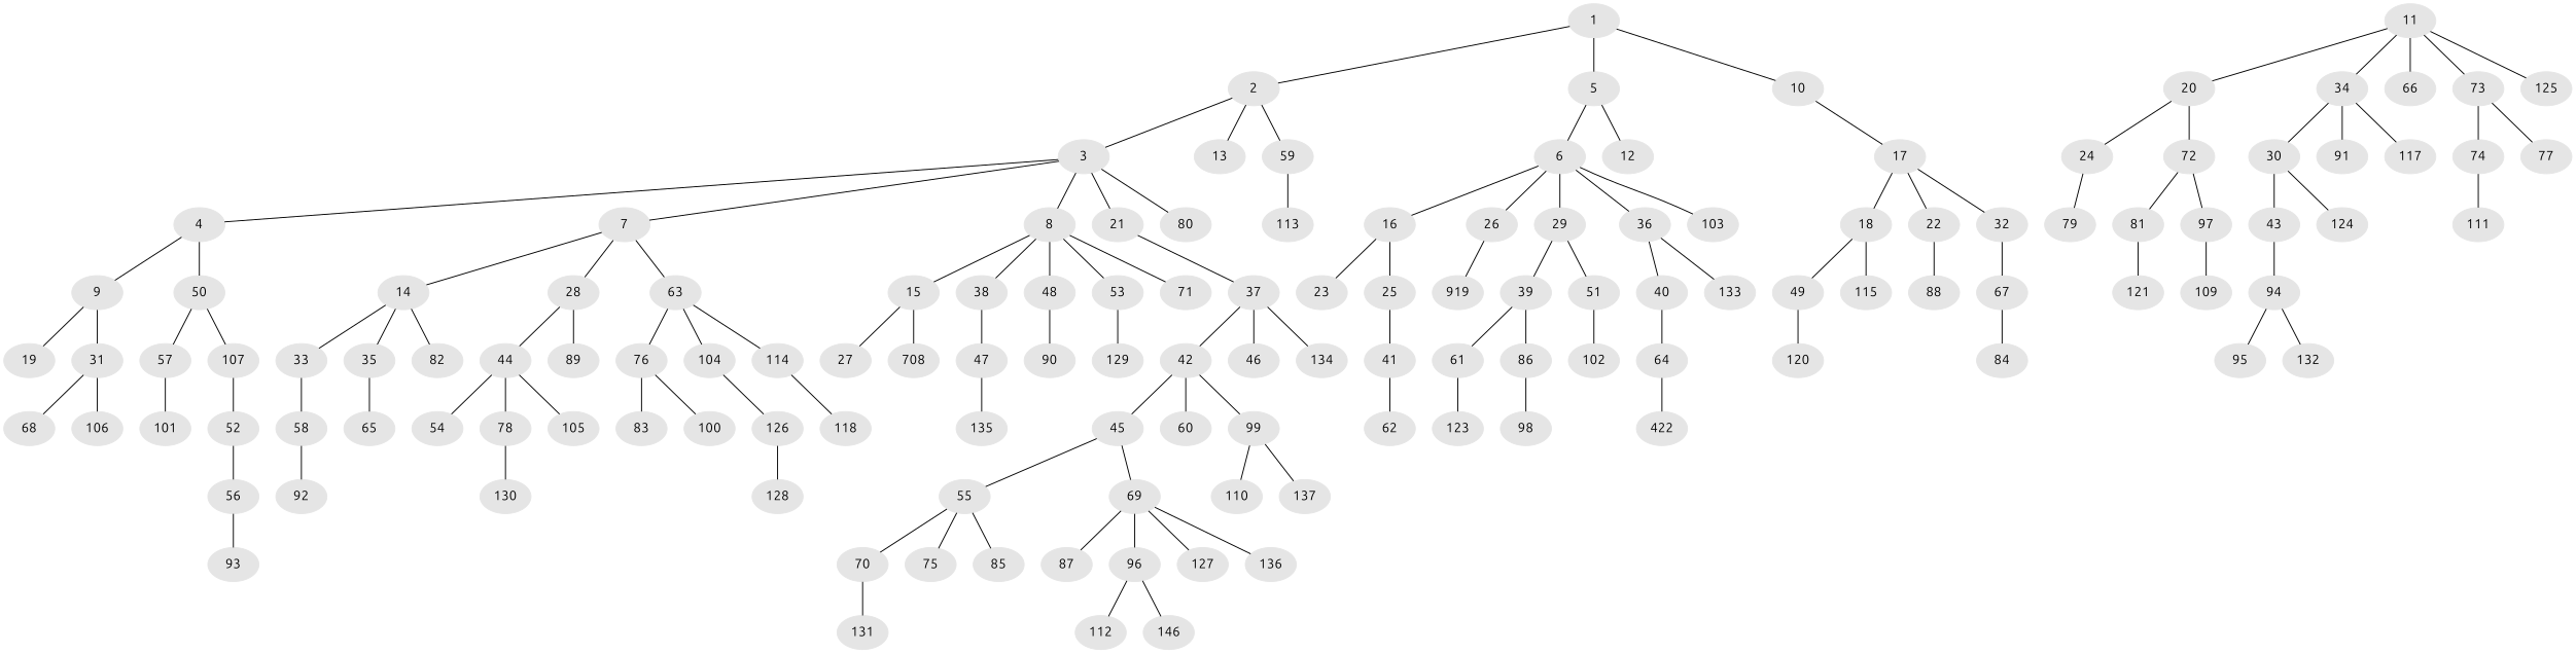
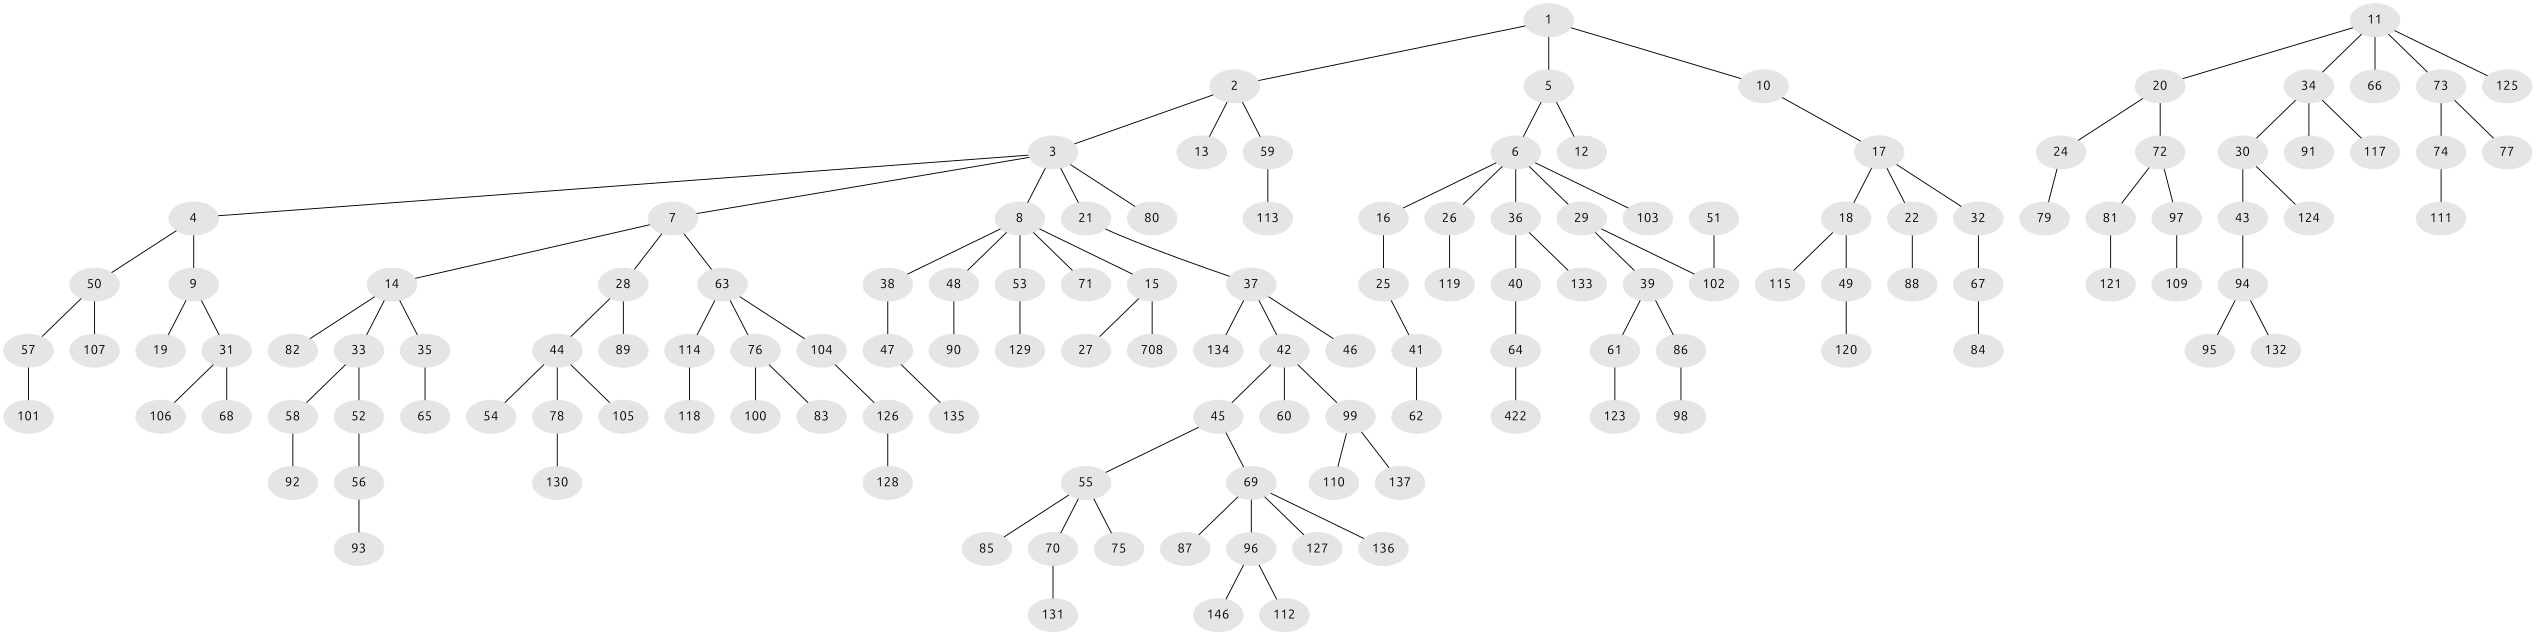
  graph {
    fontname=Ubuntu
    node [color=gray90 fontname=Ubuntu style=filled]
    edge [fontname=Ubuntu]
    1
    2
    5
    10
    3
    13
    59
    6
    12
    17
    4
    7
    8
    21
    80
    113
    9
    50
    14
    28
    63
    15
    38
    48
    53
    71
    11
    20
    34
    66
    73
    125
    37
    19
    31
    57
    107
    16
    26
    29
    36
    103
-   23
    25
-   119 [label=919]
+   119
    39
    51
    40
    133
    33
    35
    82
    44
    89
    76
    104
    114
    27
    n59 [label=708]
    47
    90
    129
    68
    106
    18
    22
    32
    24
    72
    30
    43
    124
    91
    117
    74
    77
    52
    58
    65
    41
    49
    115
    88
    67
    120
    79
    81
    97
    42
    46
    134
    62
    54
    78
    105
    61
    86
    102
    94
    84
    56
    92
    64
    45
    60
    99
    135
    123
    98
    n110 [label=422]
    55
    69
    110
    137
    95
    132
    130
    70
    75
    85
    87
    96
    127
    136
    101
    93
    131
    83
    100
    126
    118
    112
    n133 [label=146]
    121
    109
    111
    128
    1 -- 2
    1 -- 5
    1 -- 10
    2 -- 3
    2 -- 13
    2 -- 59
    5 -- 6
    5 -- 12
    10 -- 17
    3 -- 4
    3 -- 7
    3 -- 8
    3 -- 21
    3 -- 80
    59 -- 113
    6 -- 16
    6 -- 26
    6 -- 29
    6 -- 36
    6 -- 103
    17 -- 18
    17 -- 22
    17 -- 32
    4 -- 9
    4 -- 50
    7 -- 14
    7 -- 28
    7 -- 63
    8 -- 15
    8 -- 38
    8 -- 48
    8 -- 53
    8 -- 71
    21 -- 37
    9 -- 19
    9 -- 31
    50 -- 57
    50 -- 107
    14 -- 33
    14 -- 35
    14 -- 82
    28 -- 44
    28 -- 89
    63 -- 76
    63 -- 104
    63 -- 114
    15 -- 27
    15 -- n59
    38 -- 47
    48 -- 90
    53 -- 129
    11 -- 20
    11 -- 34
    11 -- 66
    11 -- 73
    11 -- 125
    20 -- 24
    20 -- 72
    34 -- 30
    34 -- 91
    34 -- 117
    73 -- 74
    73 -- 77
    37 -- 42
    37 -- 46
    37 -- 134
    31 -- 68
    31 -- 106
    57 -- 101
-   16 -- 23
    16 -- 25
    26 -- 119
    29 -- 39
-   29 -- 51
+   29 -- 102
    36 -- 40
    36 -- 133
    25 -- 41
    39 -- 61
    39 -- 86
    51 -- 102
    40 -- 64
-   107 -- 52
+   33 -- 52
    33 -- 58
    35 -- 65
    44 -- 54
    44 -- 78
    44 -- 105
    76 -- 83
    76 -- 100
    104 -- 126
    114 -- 118
    47 -- 135
    18 -- 49
    18 -- 115
    22 -- 88
    32 -- 67
    24 -- 79
    72 -- 81
    72 -- 97
    30 -- 43
    30 -- 124
    43 -- 94
    74 -- 111
    52 -- 56
    58 -- 92
    41 -- 62
    49 -- 120
    67 -- 84
    81 -- 121
    97 -- 109
    42 -- 45
    42 -- 60
    42 -- 99
    78 -- 130
    61 -- 123
    86 -- 98
    94 -- 95
    94 -- 132
    56 -- 93
    64 -- n110
    45 -- 55
    45 -- 69
    99 -- 110
    99 -- 137
    55 -- 70
    55 -- 75
    55 -- 85
    69 -- 87
    69 -- 96
    69 -- 127
    69 -- 136
    70 -- 131
    96 -- 112
    96 -- n133
    126 -- 128
  }
